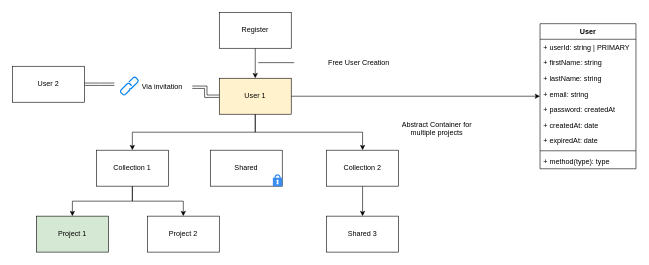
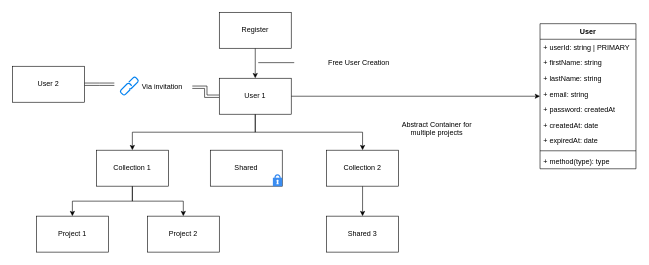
  <mxCell id="0" />
  <mxCell id="1" parent="0" />
  <mxCell id="2" style="edgeStyle=orthogonalEdgeStyle;rounded=0;orthogonalLoop=1;jettySize=auto;html=1;exitX=0.5;exitY=1;exitDx=0;exitDy=0;entryX=0.5;entryY=0;entryDx=0;entryDy=0;" parent="1" source="6" target="14" edge="1"><mxGeometry relative="1" as="geometry" /></mxCell>
  <mxCell id="3" style="edgeStyle=orthogonalEdgeStyle;rounded=0;orthogonalLoop=1;jettySize=auto;html=1;exitX=0.5;exitY=1;exitDx=0;exitDy=0;entryX=0.5;entryY=0;entryDx=0;entryDy=0;" parent="1" source="6" target="16" edge="1"><mxGeometry relative="1" as="geometry" /></mxCell>
  <mxCell id="4" style="edgeStyle=orthogonalEdgeStyle;shape=link;rounded=0;orthogonalLoop=1;jettySize=auto;html=1;exitX=0;exitY=0.5;exitDx=0;exitDy=0;" parent="1" source="6" target="25" edge="1"><mxGeometry relative="1" as="geometry" /></mxCell>
  <mxCell id="5" style="edgeStyle=orthogonalEdgeStyle;rounded=0;orthogonalLoop=1;jettySize=auto;html=1;exitX=1;exitY=0.5;exitDx=0;exitDy=0;" edge="1" parent="1" source="6" target="28"><mxGeometry relative="1" as="geometry" /></mxCell>
- <mxCell id="6" value="User 1" style="rounded=0;whiteSpace=wrap;html=1;fillColor=#fff2cc;" parent="1" vertex="1"><mxGeometry x="365" y="130" width="120" height="60" as="geometry" /></mxCell>
+ <mxCell id="6" value="User 1" style="rounded=0;whiteSpace=wrap;html=1;" parent="1" vertex="1"><mxGeometry x="365" y="130" width="120" height="60" as="geometry" /></mxCell>
  <mxCell id="7" style="edgeStyle=orthogonalEdgeStyle;rounded=0;orthogonalLoop=1;jettySize=auto;html=1;exitX=0.5;exitY=1;exitDx=0;exitDy=0;entryX=0.5;entryY=0;entryDx=0;entryDy=0;" parent="1" source="8" target="6" edge="1"><mxGeometry relative="1" as="geometry" /></mxCell>
  <mxCell id="8" value="Register" style="rounded=0;whiteSpace=wrap;html=1;" parent="1" vertex="1"><mxGeometry x="365" y="20" width="120" height="60" as="geometry" /></mxCell>
  <mxCell id="9" value="" style="shape=image;html=1;verticalAlign=top;verticalLabelPosition=bottom;labelBackgroundColor=#ffffff;imageAspect=0;aspect=fixed;image=https://cdn2.iconfinder.com/data/icons/vivid/48/activity-128.png" parent="1" vertex="1"><mxGeometry x="490" y="80" width="48" height="48" as="geometry" /></mxCell>
  <mxCell id="10" value="" style="endArrow=none;html=1;rounded=0;entryX=0;entryY=0.5;entryDx=0;entryDy=0;" parent="1" target="9" edge="1"><mxGeometry width="50" height="50" relative="1" as="geometry"><mxPoint x="430" y="104" as="sourcePoint" /><mxPoint x="390" y="350" as="targetPoint" /></mxGeometry></mxCell>
  <mxCell id="11" value="Free User Creation" style="text;html=1;strokeColor=none;fillColor=none;align=center;verticalAlign=middle;whiteSpace=wrap;rounded=0;" parent="1" vertex="1"><mxGeometry x="532" y="89" width="132" height="30" as="geometry" /></mxCell>
  <mxCell id="12" style="edgeStyle=orthogonalEdgeStyle;rounded=0;orthogonalLoop=1;jettySize=auto;html=1;exitX=0.5;exitY=1;exitDx=0;exitDy=0;entryX=0.5;entryY=0;entryDx=0;entryDy=0;" parent="1" source="14" target="19" edge="1"><mxGeometry relative="1" as="geometry" /></mxCell>
  <mxCell id="13" style="edgeStyle=orthogonalEdgeStyle;rounded=0;orthogonalLoop=1;jettySize=auto;html=1;exitX=0.5;exitY=1;exitDx=0;exitDy=0;" parent="1" source="14" target="20" edge="1"><mxGeometry relative="1" as="geometry" /></mxCell>
  <mxCell id="14" value="Collection 1" style="rounded=0;whiteSpace=wrap;html=1;" parent="1" vertex="1"><mxGeometry x="160" y="250" width="120" height="60" as="geometry" /></mxCell>
  <mxCell id="15" style="edgeStyle=orthogonalEdgeStyle;rounded=0;orthogonalLoop=1;jettySize=auto;html=1;exitX=0.5;exitY=1;exitDx=0;exitDy=0;entryX=0.5;entryY=0;entryDx=0;entryDy=0;" parent="1" source="16" target="21" edge="1"><mxGeometry relative="1" as="geometry" /></mxCell>
  <mxCell id="16" value="Collection 2" style="rounded=0;whiteSpace=wrap;html=1;" parent="1" vertex="1"><mxGeometry x="544" y="250" width="120" height="60" as="geometry" /></mxCell>
  <mxCell id="17" value="" style="shape=image;html=1;verticalAlign=top;verticalLabelPosition=bottom;labelBackgroundColor=#ffffff;imageAspect=0;aspect=fixed;image=https://cdn2.iconfinder.com/data/icons/vivid/48/activity-128.png" parent="1" vertex="1"><mxGeometry x="610" y="190" width="48" height="48" as="geometry" /></mxCell>
  <mxCell id="18" value="Abstract Container for multiple projects" style="text;html=1;strokeColor=none;fillColor=none;align=center;verticalAlign=middle;whiteSpace=wrap;rounded=0;" parent="1" vertex="1"><mxGeometry x="650" y="199" width="156" height="30" as="geometry" /></mxCell>
- <mxCell id="19" value="Project 1" style="rounded=0;whiteSpace=wrap;html=1;fillColor=#d5e8d4;" parent="1" vertex="1"><mxGeometry x="60" y="360" width="120" height="60" as="geometry" /></mxCell>
+ <mxCell id="19" value="Project 1" style="rounded=0;whiteSpace=wrap;html=1;" parent="1" vertex="1"><mxGeometry x="60" y="360" width="120" height="60" as="geometry" /></mxCell>
  <mxCell id="20" value="Project 2" style="rounded=0;whiteSpace=wrap;html=1;" parent="1" vertex="1"><mxGeometry x="245" y="360" width="120" height="60" as="geometry" /></mxCell>
  <mxCell id="21" value="Shared 3" style="rounded=0;whiteSpace=wrap;html=1;" parent="1" vertex="1"><mxGeometry x="544" y="360" width="120" height="60" as="geometry" /></mxCell>
  <mxCell id="22" style="edgeStyle=orthogonalEdgeStyle;shape=link;rounded=0;orthogonalLoop=1;jettySize=auto;html=1;exitX=1;exitY=0.5;exitDx=0;exitDy=0;" parent="1" source="23" edge="1"><mxGeometry relative="1" as="geometry"><mxPoint x="190" y="140" as="targetPoint" /></mxGeometry></mxCell>
  <mxCell id="23" value="User 2" style="rounded=0;whiteSpace=wrap;html=1;" parent="1" vertex="1"><mxGeometry x="20" y="110" width="120" height="60" as="geometry" /></mxCell>
  <mxCell id="24" value="" style="html=1;verticalLabelPosition=bottom;align=center;labelBackgroundColor=#ffffff;verticalAlign=top;strokeWidth=2;strokeColor=#0080F0;shadow=0;dashed=0;shape=mxgraph.ios7.icons.link;" parent="1" vertex="1"><mxGeometry x="200" y="128" width="30" height="30" as="geometry" /></mxCell>
  <mxCell id="25" value="Via invitation" style="text;html=1;strokeColor=none;fillColor=none;align=center;verticalAlign=middle;whiteSpace=wrap;rounded=0;" parent="1" vertex="1"><mxGeometry x="220" y="130" width="100" height="30" as="geometry" /></mxCell>
  <mxCell id="26" value="Shared" style="rounded=0;whiteSpace=wrap;html=1;" parent="1" vertex="1"><mxGeometry x="350" y="250" width="120" height="60" as="geometry" /></mxCell>
  <mxCell id="27" value="" style="sketch=0;html=1;aspect=fixed;strokeColor=none;shadow=0;align=center;verticalAlign=top;fillColor=#3B8DF1;shape=mxgraph.gcp2.lock" parent="1" vertex="1"><mxGeometry x="454.4" y="290" width="15.6" height="20" as="geometry" /></mxCell>
  <mxCell id="28" value="User" style="swimlane;fontStyle=1;align=center;verticalAlign=top;childLayout=stackLayout;horizontal=1;startSize=26;horizontalStack=0;resizeParent=1;resizeParentMax=0;resizeLast=0;collapsible=1;marginBottom=0;" vertex="1" parent="1"><mxGeometry x="900" y="39" width="160" height="242" as="geometry" /></mxCell>
  <mxCell id="29" value="+ userId: string | PRIMARY" style="text;strokeColor=none;fillColor=none;align=left;verticalAlign=top;spacingLeft=4;spacingRight=4;overflow=hidden;rotatable=0;points=[[0,0.5],[1,0.5]];portConstraint=eastwest;" vertex="1" parent="28"><mxGeometry y="26" width="160" height="26" as="geometry" /></mxCell>
  <mxCell id="30" value="+ firstName: string" style="text;strokeColor=none;fillColor=none;align=left;verticalAlign=top;spacingLeft=4;spacingRight=4;overflow=hidden;rotatable=0;points=[[0,0.5],[1,0.5]];portConstraint=eastwest;" vertex="1" parent="28"><mxGeometry y="52" width="160" height="26" as="geometry" /></mxCell>
  <mxCell id="31" value="+ lastName: string" style="text;strokeColor=none;fillColor=none;align=left;verticalAlign=top;spacingLeft=4;spacingRight=4;overflow=hidden;rotatable=0;points=[[0,0.5],[1,0.5]];portConstraint=eastwest;" vertex="1" parent="28"><mxGeometry y="78" width="160" height="26" as="geometry" /></mxCell>
  <mxCell id="32" value="+ email: string" style="text;strokeColor=none;fillColor=none;align=left;verticalAlign=top;spacingLeft=4;spacingRight=4;overflow=hidden;rotatable=0;points=[[0,0.5],[1,0.5]];portConstraint=eastwest;" vertex="1" parent="28"><mxGeometry y="104" width="160" height="26" as="geometry" /></mxCell>
  <mxCell id="33" value="+ password: createdAt" style="text;strokeColor=none;fillColor=none;align=left;verticalAlign=top;spacingLeft=4;spacingRight=4;overflow=hidden;rotatable=0;points=[[0,0.5],[1,0.5]];portConstraint=eastwest;" vertex="1" parent="28"><mxGeometry y="130" width="160" height="26" as="geometry" /></mxCell>
  <mxCell id="34" value="+ createdAt: date" style="text;strokeColor=none;fillColor=none;align=left;verticalAlign=top;spacingLeft=4;spacingRight=4;overflow=hidden;rotatable=0;points=[[0,0.5],[1,0.5]];portConstraint=eastwest;" vertex="1" parent="28"><mxGeometry y="156" width="160" height="26" as="geometry" /></mxCell>
  <mxCell id="35" value="+ expiredAt: date" style="text;strokeColor=none;fillColor=none;align=left;verticalAlign=top;spacingLeft=4;spacingRight=4;overflow=hidden;rotatable=0;points=[[0,0.5],[1,0.5]];portConstraint=eastwest;" vertex="1" parent="28"><mxGeometry y="182" width="160" height="26" as="geometry" /></mxCell>
  <mxCell id="36" value="" style="line;strokeWidth=1;fillColor=none;align=left;verticalAlign=middle;spacingTop=-1;spacingLeft=3;spacingRight=3;rotatable=0;labelPosition=right;points=[];portConstraint=eastwest;" vertex="1" parent="28"><mxGeometry y="208" width="160" height="8" as="geometry" /></mxCell>
  <mxCell id="37" value="+ method(type): type" style="text;strokeColor=none;fillColor=none;align=left;verticalAlign=top;spacingLeft=4;spacingRight=4;overflow=hidden;rotatable=0;points=[[0,0.5],[1,0.5]];portConstraint=eastwest;" vertex="1" parent="28"><mxGeometry y="216" width="160" height="26" as="geometry" /></mxCell>
